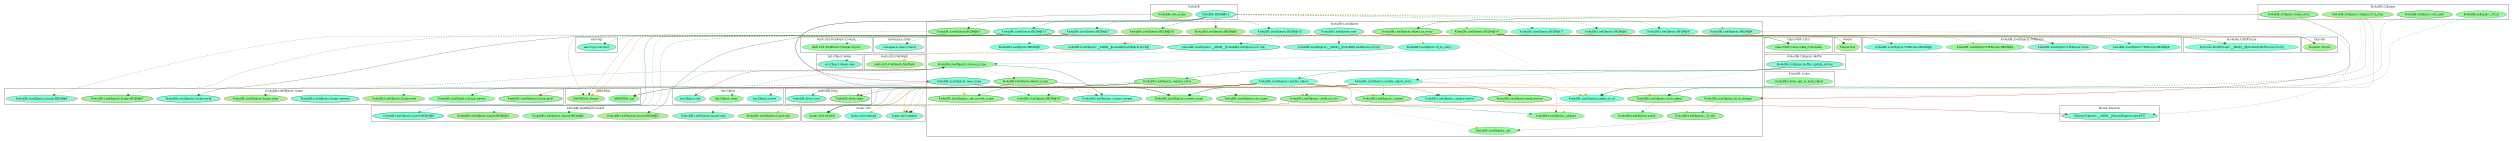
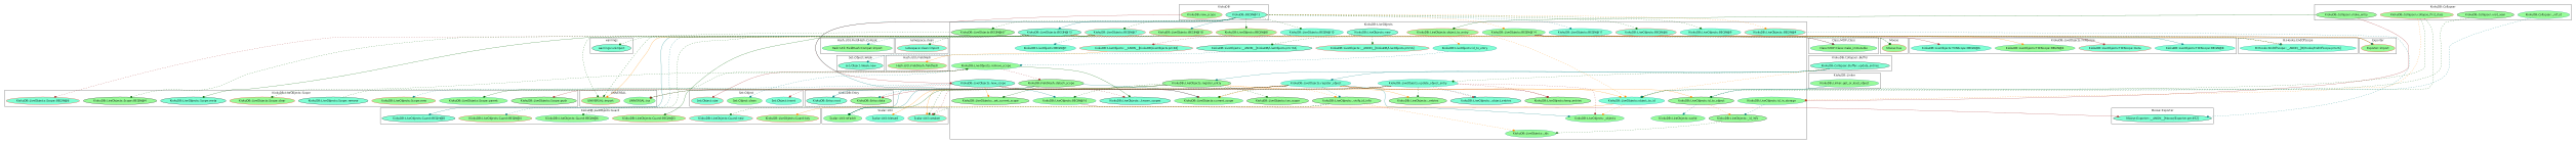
  digraph {
    fontname=Ubuntu
    node [color=teal fillcolor=palegreen fontname=Ubuntu style=filled]
    edge [arrowhead=dot color=darkgreen fontname=Ubuntu style=dashed]
    "KiokuDB::LiveObjects::Guard::key" [color=red]
    "KiokuDB::LiveObjects::Guard::BEGIN@3" [color=red]
    "KiokuDB::LiveObjects::Guard::BEGIN@8" [color=black fillcolor=aquamarine]
    "KiokuDB::LiveObjects::Guard::BEGIN@4" [color=red]
    "KiokuDB::LiveObjects::Guard::new" [color=red fillcolor=aquamarine]
    "KiokuDB::LiveObjects::Guard::BEGIN@6"
    "KiokuDB::Linker::get_or_load_object"
    "Scalar::Util::refaddr"
    "Scalar::Util::blessed" [fillcolor=aquamarine]
    "Scalar::Util::weaken" [color=red fillcolor=aquamarine]
    "KiokuDB::Collapser::Buffer::update_entries" [color=black fillcolor=aquamarine]
    "KiokuDB::LiveObjects::BEGIN@14"
    "KiokuDB::LiveObjects::BEGIN@9" [fillcolor=aquamarine]
    "KiokuDB::LiveObjects::id_to_object" [color=black]
    "KiokuDB::LiveObjects::_known_scopes" [color=black fillcolor=aquamarine]
    "KiokuDB::LiveObjects::BEGIN@16"
    "KiokuDB::LiveObjects::_ids"
    "KiokuDB::LiveObjects::__ANON__[KiokuDB/LiveObjects.pm:166]" [color=black fillcolor=aquamarine]
    "KiokuDB::LiveObjects::_set_current_scope" [color=black]
    "KiokuDB::LiveObjects::remove_scope"
    "KiokuDB::LiveObjects::__ANON__[KiokuDB/LiveObjects.pm:48]" [color=red fillcolor=aquamarine]
    "KiokuDB::LiveObjects::BEGIN@4" [color=red fillcolor=aquamarine]
    "KiokuDB::LiveObjects::cache"
    "KiokuDB::LiveObjects::_object_entries" [color=black fillcolor=aquamarine]
    "KiokuDB::LiveObjects::BEGIN@1" [fillcolor=aquamarine]
    "KiokuDB::LiveObjects::_vivify_id_info" [color=black]
    "KiokuDB::LiveObjects::_entries" [color=black]
    "KiokuDB::LiveObjects::__ANON__[KiokuDB/LiveObjects.pm:56]" [color=red fillcolor=aquamarine]
    "KiokuDB::LiveObjects::keep_entries" [color=black]
    "KiokuDB::LiveObjects::_id_info" [color=black]
    "KiokuDB::LiveObjects::register_entry" [color=black]
    n32 [color=black label="KiokuDB::FieldHash::detach_scope"]
    "KiokuDB::LiveObjects::id_to_entry" [fillcolor=aquamarine]
    "KiokuDB::LiveObjects::new_scope" [color=black fillcolor=aquamarine]
    "KiokuDB::LiveObjects::BEGIN@67" [color=black]
-   "KiokuDB::LiveObjects::object_to_entry" [color=black]
+   "KiokuDB::LiveObjects::object_to_entry" [color=red]
    "KiokuDB::LiveObjects::BEGIN@11" [fillcolor=aquamarine]
    "KiokuDB::LiveObjects::id_in_storage"
    "KiokuDB::LiveObjects::BEGIN@10" [fillcolor=aquamarine]
    "KiokuDB::LiveObjects::BEGIN@13" [color=black fillcolor=aquamarine]
    "KiokuDB::LiveObjects::new" [color=black fillcolor=aquamarine]
    "KiokuDB::LiveObjects::register_object" [fillcolor=aquamarine]
    "KiokuDB::LiveObjects::BEGIN@7" [color=red fillcolor=aquamarine]
    "KiokuDB::LiveObjects::txn_scope" [color=black]
    "KiokuDB::LiveObjects::BEGIN@8" [color=red]
    "KiokuDB::LiveObjects::update_object_entry" [fillcolor=aquamarine]
    "KiokuDB::LiveObjects::current_scope"
    "KiokuDB::LiveObjects::BEGIN@18" [color=red]
    "KiokuDB::LiveObjects::_objects"
    "KiokuDB::LiveObjects::BEGIN@6" [color=red fillcolor=aquamarine]
    "KiokuDB::LiveObjects::object_to_id" [fillcolor=aquamarine]
    "UNIVERSAL::import" [color=red]
    "UNIVERSAL::isa"
    "namespace::clean::import" [color=red fillcolor=aquamarine]
    "Set::Object::insert" [fillcolor=aquamarine]
    n56 [label="Set::Object::clean"]
    "Set::Object::size" [color=red fillcolor=aquamarine]
    "warnings::unimport" [color=black fillcolor=aquamarine]
    "Class::MOP::Class::make_immutable"
    "Moose::has" [color=red]
    "KiokuDB::LiveObjects::Scope::remove" [color=black fillcolor=aquamarine]
    "KiokuDB::LiveObjects::Scope::meta" [color=black fillcolor=aquamarine]
    "KiokuDB::LiveObjects::Scope::push" [color=black]
    "KiokuDB::LiveObjects::Scope::new" [color=red]
    "KiokuDB::LiveObjects::Scope::parent"
    "KiokuDB::LiveObjects::Scope::clear" [color=red]
    "KiokuDB::LiveObjects::Scope::BEGIN@6" [color=red fillcolor=aquamarine]
    "KiokuDB::LiveObjects::Scope::BEGIN@4" [color=black]
    "Exporter::import" [color=red]
    "KiokuDB::Collapser::collapse_first_class" [color=red]
    "KiokuDB::Collapser::make_entry" [color=black]
    "KiokuDB::Collapser::visit_seen" [color=black]
    "KiokuDB::Collapser::_ref_id"
    "Hash::Util::FieldHash::fieldhash" [color=red]
    "KiokuDB::Entry::root" [color=black fillcolor=aquamarine]
    "KiokuDB::Entry::data" [color=black]
    "Hash::Util::FieldHash::Compat::import"
    "KiokuDB::LiveObjects::TXNScope::BEGIN@8" [fillcolor=aquamarine]
    "KiokuDB::LiveObjects::TXNScope::meta" [color=red fillcolor=aquamarine]
    "KiokuDB::LiveObjects::TXNScope::BEGIN@4"
    "KiokuDB::LiveObjects::TXNScope::BEGIN@6" [fillcolor=aquamarine]
    "KiokuDB::BEGIN@13" [color=black fillcolor=aquamarine]
    "KiokuDB::new_scope" [color=red]
    "Moose::Exporter::__ANON__[Moose/Exporter.pm:492]" [color=black fillcolor=aquamarine]
    "B::Hooks::EndOfScope::__ANON__[B/Hooks/EndOfScope.pm:26]" [fillcolor=aquamarine]
    "Set::Object::Weak::new" [color=black fillcolor=aquamarine]
    subgraph cluster_1 {
      label="KiokuDB::LiveObjects::Guard"
      "KiokuDB::LiveObjects::Guard::key"
      "KiokuDB::LiveObjects::Guard::BEGIN@3"
      "KiokuDB::LiveObjects::Guard::BEGIN@8"
      "KiokuDB::LiveObjects::Guard::BEGIN@4"
      "KiokuDB::LiveObjects::Guard::new"
      "KiokuDB::LiveObjects::Guard::BEGIN@6"
    }
    subgraph cluster_2 {
      label="KiokuDB::Linker"
      "KiokuDB::Linker::get_or_load_object"
    }
    subgraph cluster_3 {
      label="Scalar::Util"
      "Scalar::Util::refaddr"
      "Scalar::Util::blessed"
      "Scalar::Util::weaken"
    }
    subgraph cluster_4 {
      label="KiokuDB::Collapser::Buffer"
      "KiokuDB::Collapser::Buffer::update_entries"
    }
    subgraph cluster_5 {
      label="KiokuDB::LiveObjects"
      "KiokuDB::LiveObjects::BEGIN@14"
      "KiokuDB::LiveObjects::BEGIN@9"
      "KiokuDB::LiveObjects::id_to_object"
      "KiokuDB::LiveObjects::_known_scopes"
      "KiokuDB::LiveObjects::BEGIN@16"
      "KiokuDB::LiveObjects::_ids"
      "KiokuDB::LiveObjects::__ANON__[KiokuDB/LiveObjects.pm:166]"
      "KiokuDB::LiveObjects::_set_current_scope"
      "KiokuDB::LiveObjects::remove_scope"
      "KiokuDB::LiveObjects::__ANON__[KiokuDB/LiveObjects.pm:48]"
      "KiokuDB::LiveObjects::BEGIN@4"
      "KiokuDB::LiveObjects::cache"
      "KiokuDB::LiveObjects::_object_entries"
      "KiokuDB::LiveObjects::BEGIN@1"
      "KiokuDB::LiveObjects::_vivify_id_info"
      "KiokuDB::LiveObjects::_entries"
      "KiokuDB::LiveObjects::__ANON__[KiokuDB/LiveObjects.pm:56]"
      "KiokuDB::LiveObjects::keep_entries"
      "KiokuDB::LiveObjects::_id_info"
      "KiokuDB::LiveObjects::register_entry"
      n32
      "KiokuDB::LiveObjects::id_to_entry"
      "KiokuDB::LiveObjects::new_scope"
      "KiokuDB::LiveObjects::BEGIN@67"
      "KiokuDB::LiveObjects::object_to_entry"
      "KiokuDB::LiveObjects::BEGIN@11"
      "KiokuDB::LiveObjects::id_in_storage"
      "KiokuDB::LiveObjects::BEGIN@10"
      "KiokuDB::LiveObjects::BEGIN@13"
      "KiokuDB::LiveObjects::new"
      "KiokuDB::LiveObjects::register_object"
      "KiokuDB::LiveObjects::BEGIN@7"
      "KiokuDB::LiveObjects::txn_scope"
      "KiokuDB::LiveObjects::BEGIN@8"
      "KiokuDB::LiveObjects::update_object_entry"
      "KiokuDB::LiveObjects::current_scope"
      "KiokuDB::LiveObjects::BEGIN@18"
      "KiokuDB::LiveObjects::_objects"
      "KiokuDB::LiveObjects::BEGIN@6"
      "KiokuDB::LiveObjects::object_to_id"
    }
    subgraph cluster_6 {
      label=UNIVERSAL
      "UNIVERSAL::import"
      "UNIVERSAL::isa"
    }
    subgraph cluster_7 {
      label="namespace::clean"
      "namespace::clean::import"
    }
    subgraph cluster_8 {
      label="Set::Object"
      "Set::Object::insert"
      n56
      "Set::Object::size"
    }
    subgraph cluster_9 {
      label=warnings
      "warnings::unimport"
    }
    subgraph cluster_10 {
      label="Class::MOP::Class"
      "Class::MOP::Class::make_immutable"
    }
    subgraph cluster_11 {
      label=Moose
      "Moose::has"
    }
    subgraph cluster_12 {
      label="KiokuDB::LiveObjects::Scope"
      "KiokuDB::LiveObjects::Scope::remove"
      "KiokuDB::LiveObjects::Scope::meta"
      "KiokuDB::LiveObjects::Scope::push"
      "KiokuDB::LiveObjects::Scope::new"
      "KiokuDB::LiveObjects::Scope::parent"
      "KiokuDB::LiveObjects::Scope::clear"
      "KiokuDB::LiveObjects::Scope::BEGIN@6"
      "KiokuDB::LiveObjects::Scope::BEGIN@4"
    }
    subgraph cluster_13 {
      label=Exporter
      "Exporter::import"
    }
    subgraph cluster_14 {
      label="KiokuDB::Collapser"
      "KiokuDB::Collapser::collapse_first_class"
      "KiokuDB::Collapser::make_entry"
      "KiokuDB::Collapser::visit_seen"
      "KiokuDB::Collapser::_ref_id"
    }
    subgraph cluster_15 {
      label="Hash::Util::FieldHash"
      "Hash::Util::FieldHash::fieldhash"
    }
    subgraph cluster_16 {
      label="KiokuDB::Entry"
      "KiokuDB::Entry::root"
      "KiokuDB::Entry::data"
    }
    subgraph cluster_17 {
      label="Hash::Util::FieldHash::Compat"
      "Hash::Util::FieldHash::Compat::import"
    }
    subgraph cluster_18 {
      label="KiokuDB::LiveObjects::TXNScope"
      "KiokuDB::LiveObjects::TXNScope::BEGIN@8"
      "KiokuDB::LiveObjects::TXNScope::meta"
      "KiokuDB::LiveObjects::TXNScope::BEGIN@4"
      "KiokuDB::LiveObjects::TXNScope::BEGIN@6"
    }
    subgraph cluster_19 {
      label=KiokuDB
      "KiokuDB::BEGIN@13"
      "KiokuDB::new_scope"
    }
    subgraph cluster_20 {
      label="Moose::Exporter"
      "Moose::Exporter::__ANON__[Moose/Exporter.pm:492]"
    }
    subgraph cluster_21 {
      label="B::Hooks::EndOfScope"
      "B::Hooks::EndOfScope::__ANON__[B/Hooks/EndOfScope.pm:26]"
    }
    subgraph cluster_22 {
      label="Set::Object::Weak"
      "Set::Object::Weak::new"
    }
    "KiokuDB::Linker::get_or_load_object" -> "KiokuDB::LiveObjects::id_to_object" [color=teal style=solid]
    "KiokuDB::Collapser::Buffer::update_entries" -> "KiokuDB::LiveObjects::register_entry" [arrowhead=diamond color=teal style=solid]
    "KiokuDB::Collapser::Buffer::update_entries" -> "KiokuDB::LiveObjects::register_object" [arrowhead=diamond color=teal style=solid]
    "KiokuDB::Collapser::Buffer::update_entries" -> "KiokuDB::LiveObjects::update_object_entry"
    "KiokuDB::Collapser::Buffer::update_entries" -> "KiokuDB::LiveObjects::object_to_id" [arrowhead=diamond color=darkorange]
    "KiokuDB::LiveObjects::BEGIN@14" -> "UNIVERSAL::import"
    "KiokuDB::LiveObjects::BEGIN@14" -> "Class::MOP::Class::make_immutable" [arrowhead=diamond color=teal]
    "KiokuDB::LiveObjects::BEGIN@14" -> "Moose::has"
    "KiokuDB::LiveObjects::BEGIN@14" -> "KiokuDB::LiveObjects::TXNScope::BEGIN@8" [arrowhead=diamond color=teal style=solid]
-   "KiokuDB::LiveObjects::BEGIN@14" -> "KiokuDB::LiveObjects::TXNScope::meta" [style=solid]
+   "KiokuDB::LiveObjects::BEGIN@14" -> "KiokuDB::LiveObjects::TXNScope::meta" [color=brown style=solid]
    "KiokuDB::LiveObjects::BEGIN@14" -> "KiokuDB::LiveObjects::TXNScope::BEGIN@4" [arrowhead=diamond color=darkorange style=solid]
    "KiokuDB::LiveObjects::BEGIN@14" -> "KiokuDB::LiveObjects::TXNScope::BEGIN@6" [arrowhead=diamond color=brown style=solid]
    "KiokuDB::LiveObjects::BEGIN@14" -> "B::Hooks::EndOfScope::__ANON__[B/Hooks/EndOfScope.pm:26]" [arrowhead=diamond color=teal]
    "KiokuDB::LiveObjects::BEGIN@9" -> "Exporter::import" [color=darkorange]
    "KiokuDB::LiveObjects::id_to_object" -> "KiokuDB::LiveObjects::cache" [arrowhead=diamond color=teal]
    "KiokuDB::LiveObjects::id_to_object" -> "KiokuDB::LiveObjects::_id_info" [color=darkorange]
    "KiokuDB::LiveObjects::BEGIN@16" -> "Moose::Exporter::__ANON__[Moose/Exporter.pm:492]" [arrowhead=diamond color=brown style=solid]
    "KiokuDB::LiveObjects::__ANON__[KiokuDB/LiveObjects.pm:166]" -> "Set::Object::Weak::new" [color=teal]
    "KiokuDB::LiveObjects::remove_scope" -> "KiokuDB::LiveObjects::_known_scopes" [arrowhead=diamond style=solid]
    "KiokuDB::LiveObjects::remove_scope" -> n32 [color=brown]
    "KiokuDB::LiveObjects::remove_scope" -> n56 [color=teal]
    "KiokuDB::LiveObjects::remove_scope" -> "Set::Object::size" [color=brown style=solid]
    "KiokuDB::LiveObjects::remove_scope" -> "KiokuDB::LiveObjects::Scope::clear"
    "KiokuDB::LiveObjects::__ANON__[KiokuDB/LiveObjects.pm:48]" -> "Hash::Util::FieldHash::fieldhash" [arrowhead=diamond color=darkorange style=solid]
    "KiokuDB::LiveObjects::BEGIN@4" -> "Moose::Exporter::__ANON__[Moose/Exporter.pm:492]" [color=teal]
    "KiokuDB::LiveObjects::_vivify_id_info" -> "KiokuDB::LiveObjects::Guard::new"
    "KiokuDB::LiveObjects::_vivify_id_info" -> "Scalar::Util::weaken" [arrowhead=diamond]
    "KiokuDB::LiveObjects::_vivify_id_info" -> "KiokuDB::LiveObjects::_ids" [arrowhead=diamond color=darkorange]
    "KiokuDB::LiveObjects::_id_info" -> "KiokuDB::LiveObjects::_ids" [arrowhead=diamond]
    "KiokuDB::LiveObjects::register_entry" -> "Scalar::Util::weaken" [color=darkorange style=solid]
    "KiokuDB::LiveObjects::register_entry" -> "KiokuDB::LiveObjects::BEGIN@16" [arrowhead=diamond]
    "KiokuDB::LiveObjects::register_entry" -> "KiokuDB::LiveObjects::_vivify_id_info" [arrowhead=diamond color=darkorange]
    "KiokuDB::LiveObjects::register_entry" -> "KiokuDB::LiveObjects::_entries" [color=darkorange style=solid]
    "KiokuDB::LiveObjects::register_entry" -> "KiokuDB::LiveObjects::txn_scope" [arrowhead=diamond]
    "KiokuDB::LiveObjects::register_entry" -> "UNIVERSAL::isa" [arrowhead=diamond style=solid]
    "KiokuDB::LiveObjects::register_entry" -> "KiokuDB::Entry::root" [arrowhead=diamond color=teal style=solid]
    n32 -> "Scalar::Util::refaddr" [arrowhead=diamond color=teal style=solid]
    n32 -> "KiokuDB::LiveObjects::_set_current_scope" [arrowhead=diamond style=solid]
    n32 -> "KiokuDB::LiveObjects::current_scope" [arrowhead=diamond color=teal style=solid]
    n32 -> "KiokuDB::LiveObjects::Scope::parent" [arrowhead=diamond style=solid]
    "KiokuDB::LiveObjects::id_to_entry" -> "KiokuDB::LiveObjects::remove_scope" [color=teal]
    "KiokuDB::LiveObjects::new_scope" -> "KiokuDB::LiveObjects::_known_scopes" [arrowhead=diamond color=brown]
    "KiokuDB::LiveObjects::new_scope" -> "KiokuDB::LiveObjects::_set_current_scope" [arrowhead=diamond color=darkorange style=solid]
    "KiokuDB::LiveObjects::new_scope" -> "KiokuDB::LiveObjects::current_scope" [color=brown style=solid]
    "KiokuDB::LiveObjects::new_scope" -> "Set::Object::insert" [arrowhead=diamond color=brown]
    "KiokuDB::LiveObjects::new_scope" -> "KiokuDB::LiveObjects::Scope::new" [arrowhead=diamond color=teal]
    "KiokuDB::LiveObjects::BEGIN@67" -> "warnings::unimport"
    "KiokuDB::LiveObjects::object_to_entry" -> "KiokuDB::LiveObjects::id_to_entry" [arrowhead=diamond color=darkorange]
    "KiokuDB::LiveObjects::object_to_entry" -> "KiokuDB::LiveObjects::object_to_id" [color=darkorange]
    "KiokuDB::LiveObjects::BEGIN@11" -> "Exporter::import" [arrowhead=diamond color=brown]
    "KiokuDB::LiveObjects::id_in_storage" -> "KiokuDB::LiveObjects::_id_info" [color=teal]
    "KiokuDB::LiveObjects::BEGIN@10" -> "KiokuDB::LiveObjects::BEGIN@1" [arrowhead=diamond color=teal]
    "KiokuDB::LiveObjects::BEGIN@13" -> "UNIVERSAL::import" [arrowhead=diamond]
    "KiokuDB::LiveObjects::BEGIN@13" -> "Class::MOP::Class::make_immutable" [arrowhead=diamond color=brown style=solid]
    "KiokuDB::LiveObjects::BEGIN@13" -> "Moose::has"
    "KiokuDB::LiveObjects::BEGIN@13" -> "KiokuDB::LiveObjects::Scope::meta" [style=solid]
    "KiokuDB::LiveObjects::BEGIN@13" -> "KiokuDB::LiveObjects::Scope::BEGIN@6" [arrowhead=diamond color=brown]
    "KiokuDB::LiveObjects::BEGIN@13" -> "KiokuDB::LiveObjects::Scope::BEGIN@4"
    "KiokuDB::LiveObjects::BEGIN@13" -> "B::Hooks::EndOfScope::__ANON__[B/Hooks/EndOfScope.pm:26]" [color=darkorange style=solid]
    "KiokuDB::LiveObjects::new" -> "KiokuDB::LiveObjects::__ANON__[KiokuDB/LiveObjects.pm:166]"
-   "KiokuDB::LiveObjects::new" -> "KiokuDB::LiveObjects::__ANON__[KiokuDB/LiveObjects.pm:48]" [arrowhead=diamond color=brown]
+   "KiokuDB::LiveObjects::BEGIN@10" -> "KiokuDB::LiveObjects::__ANON__[KiokuDB/LiveObjects.pm:48]" [arrowhead=diamond color=brown]
    "KiokuDB::LiveObjects::new" -> "KiokuDB::LiveObjects::__ANON__[KiokuDB/LiveObjects.pm:56]" [arrowhead=diamond]
    "KiokuDB::LiveObjects::register_object" -> "Scalar::Util::refaddr" [color=teal style=solid]
    "KiokuDB::LiveObjects::register_object" -> "Scalar::Util::blessed" [arrowhead=diamond color=darkorange style=solid]
    "KiokuDB::LiveObjects::register_object" -> "Scalar::Util::weaken"
    "KiokuDB::LiveObjects::register_object" -> "KiokuDB::LiveObjects::id_to_object" [color=darkorange style=solid]
    "KiokuDB::LiveObjects::register_object" -> "KiokuDB::LiveObjects::_object_entries" [color=teal]
    "KiokuDB::LiveObjects::register_object" -> "KiokuDB::LiveObjects::_vivify_id_info" [color=teal]
    "KiokuDB::LiveObjects::register_object" -> "KiokuDB::LiveObjects::keep_entries" [color=brown style=solid]
-   "KiokuDB::LiveObjects::register_object" -> "KiokuDB::LiveObjects::current_scope" [style=solid]
+   "KiokuDB::LiveObjects::register_object" -> "KiokuDB::LiveObjects::current_scope" [color=darkorange style=solid]
    "KiokuDB::LiveObjects::register_object" -> "KiokuDB::LiveObjects::_objects" [color=teal style=solid]
    "KiokuDB::LiveObjects::register_object" -> "KiokuDB::LiveObjects::object_to_id" [arrowhead=diamond color=darkorange style=solid]
    "KiokuDB::LiveObjects::register_object" -> "UNIVERSAL::isa" [color=brown]
    "KiokuDB::LiveObjects::register_object" -> "KiokuDB::LiveObjects::Scope::push" [color=brown style=solid]
    "KiokuDB::LiveObjects::register_object" -> "KiokuDB::Entry::data" [color=teal]
    "KiokuDB::LiveObjects::BEGIN@7" -> "KiokuDB::LiveObjects::Guard::BEGIN@3" [arrowhead=diamond style=solid]
    "KiokuDB::LiveObjects::BEGIN@7" -> "KiokuDB::LiveObjects::Guard::BEGIN@8" [arrowhead=diamond color=teal style=solid]
    "KiokuDB::LiveObjects::BEGIN@7" -> "KiokuDB::LiveObjects::Guard::BEGIN@4" [color=teal]
    "KiokuDB::LiveObjects::BEGIN@7" -> "KiokuDB::LiveObjects::Guard::BEGIN@6"
    "KiokuDB::LiveObjects::BEGIN@7" -> "UNIVERSAL::import" [color=darkorange style=solid]
    "KiokuDB::LiveObjects::BEGIN@7" -> "B::Hooks::EndOfScope::__ANON__[B/Hooks/EndOfScope.pm:26]" [arrowhead=diamond color=teal]
    "KiokuDB::LiveObjects::BEGIN@8" -> "Exporter::import" [color=darkorange style=solid]
    "KiokuDB::LiveObjects::BEGIN@8" -> "Hash::Util::FieldHash::Compat::import" [arrowhead=diamond color=teal]
    "KiokuDB::LiveObjects::update_object_entry" -> "Scalar::Util::refaddr" [style=solid]
    "KiokuDB::LiveObjects::update_object_entry" -> "Scalar::Util::weaken" [color=brown]
    "KiokuDB::LiveObjects::update_object_entry" -> "KiokuDB::LiveObjects::_object_entries" [color=brown]
    "KiokuDB::LiveObjects::update_object_entry" -> "KiokuDB::LiveObjects::_entries"
    "KiokuDB::LiveObjects::update_object_entry" -> "KiokuDB::LiveObjects::keep_entries" [color=brown]
    "KiokuDB::LiveObjects::update_object_entry" -> "KiokuDB::LiveObjects::current_scope"
    "KiokuDB::LiveObjects::update_object_entry" -> "KiokuDB::LiveObjects::_objects" [color=brown]
    "KiokuDB::LiveObjects::update_object_entry" -> "KiokuDB::Entry::data" [color=brown style=solid]
    "KiokuDB::LiveObjects::BEGIN@18" -> "namespace::clean::import"
    "KiokuDB::LiveObjects::BEGIN@6" -> "Exporter::import" [arrowhead=diamond color=teal]
    "KiokuDB::LiveObjects::object_to_id" -> "KiokuDB::LiveObjects::Guard::key" [color=darkorange style=solid]
    "KiokuDB::LiveObjects::object_to_id" -> "KiokuDB::LiveObjects::_objects" [color=darkorange]
    "KiokuDB::LiveObjects::Scope::remove" -> "KiokuDB::LiveObjects::remove_scope" [arrowhead=diamond]
    "KiokuDB::Collapser::collapse_first_class" -> "KiokuDB::LiveObjects::id_to_object"
    "KiokuDB::Collapser::collapse_first_class" -> "KiokuDB::LiveObjects::id_in_storage" [color=darkorange]
    "KiokuDB::Collapser::collapse_first_class" -> "KiokuDB::LiveObjects::object_to_id"
    "KiokuDB::Collapser::make_entry" -> "KiokuDB::LiveObjects::object_to_entry" [arrowhead=diamond style=solid]
    "KiokuDB::Collapser::make_entry" -> "KiokuDB::LiveObjects::id_in_storage" [color=brown style=solid]
    "KiokuDB::Collapser::visit_seen" -> "KiokuDB::LiveObjects::object_to_id" [arrowhead=diamond]
    "KiokuDB::Collapser::_ref_id" -> "KiokuDB::LiveObjects::object_to_id" [arrowhead=diamond color=teal]
    "KiokuDB::BEGIN@13" -> "KiokuDB::LiveObjects::BEGIN@14" [arrowhead=diamond color=darkorange]
    "KiokuDB::BEGIN@13" -> "KiokuDB::LiveObjects::BEGIN@9" [arrowhead=diamond]
    "KiokuDB::BEGIN@13" -> "KiokuDB::LiveObjects::BEGIN@16" [arrowhead=diamond color=teal style=solid]
    "KiokuDB::BEGIN@13" -> "KiokuDB::LiveObjects::BEGIN@4" [color=darkorange]
    "KiokuDB::BEGIN@13" -> "KiokuDB::LiveObjects::BEGIN@67" [arrowhead=diamond]
    "KiokuDB::BEGIN@13" -> "KiokuDB::LiveObjects::BEGIN@11" [color=teal]
    "KiokuDB::BEGIN@13" -> "KiokuDB::LiveObjects::BEGIN@10"
    "KiokuDB::BEGIN@13" -> "KiokuDB::LiveObjects::BEGIN@13" [arrowhead=diamond color=teal style=solid]
    "KiokuDB::BEGIN@13" -> "KiokuDB::LiveObjects::BEGIN@7"
    "KiokuDB::BEGIN@13" -> "KiokuDB::LiveObjects::BEGIN@8" [arrowhead=diamond]
    "KiokuDB::BEGIN@13" -> "KiokuDB::LiveObjects::BEGIN@18" [arrowhead=diamond color=teal style=solid]
    "KiokuDB::BEGIN@13" -> "KiokuDB::LiveObjects::BEGIN@6"
    "KiokuDB::new_scope" -> "KiokuDB::LiveObjects::new_scope" [color=brown style=solid]
  }
